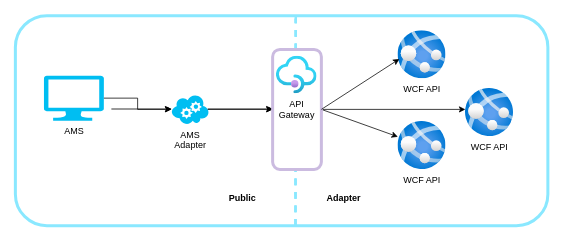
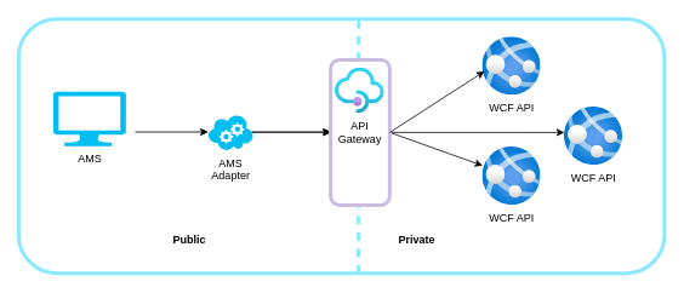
  <mxCell id="0" />
  <mxCell id="1" parent="0" />
  <mxCell id="2" value="" style="group" vertex="1" connectable="0" parent="1"><mxGeometry x="20" y="20" width="710" height="280" as="geometry" /></mxCell>
  <mxCell id="3" value="" style="rounded=1;whiteSpace=wrap;html=1;strokeColor=#8AE8FF;strokeWidth=4;" vertex="1" parent="2"><mxGeometry width="710" height="280" as="geometry" /></mxCell>
  <mxCell id="4" value="AMS" style="verticalLabelPosition=bottom;html=1;verticalAlign=top;align=center;strokeColor=none;fillColor=#00BEF2;shape=mxgraph.azure.computer;pointerEvents=1;" vertex="1" parent="2"><mxGeometry x="38" y="80" width="80" height="60" as="geometry" /></mxCell>
  <mxCell id="5" value="" style="aspect=fixed;html=1;points=[];align=center;image;fontSize=12;image=img/lib/azure2/app_services/API_Management_Services.svg;" vertex="1" parent="2"><mxGeometry x="349" y="95" width="54.17" height="50" as="geometry" /></mxCell>
  <mxCell id="6" value="AMS&lt;br&gt;Adapter" style="verticalLabelPosition=bottom;html=1;verticalAlign=top;align=center;strokeColor=none;fillColor=#00BEF2;shape=mxgraph.azure.cloud_service;" vertex="1" parent="2"><mxGeometry x="208" y="105" width="50" height="40" as="geometry" /></mxCell>
- <mxCell id="7" value="" style="edgeStyle=orthogonalEdgeStyle;rounded=0;orthogonalLoop=1;jettySize=auto;html=1;" edge="1" parent="2" source="4" target="6"><mxGeometry relative="1" as="geometry" /></mxCell>
  <mxCell id="8" value="" style="endArrow=classic;html=1;rounded=0;exitX=0.97;exitY=0.5;exitDx=0;exitDy=0;exitPerimeter=0;entryX=0;entryY=0.5;entryDx=0;entryDy=0;" edge="1" parent="2" source="6" target="24"><mxGeometry width="50" height="50" relative="1" as="geometry"><mxPoint x="378" y="370" as="sourcePoint" /><mxPoint x="428" y="320" as="targetPoint" /></mxGeometry></mxCell>
  <mxCell id="9" value="WCF API" style="aspect=fixed;html=1;points=[];align=center;image;fontSize=12;image=img/lib/azure2/app_services/App_Services.svg;" vertex="1" parent="2"><mxGeometry x="510" y="20" width="64" height="64" as="geometry" /></mxCell>
  <mxCell id="10" value="WCF API" style="aspect=fixed;html=1;points=[];align=center;image;fontSize=12;image=img/lib/azure2/app_services/App_Services.svg;" vertex="1" parent="2"><mxGeometry x="600" y="97" width="64" height="64" as="geometry" /></mxCell>
  <mxCell id="11" value="WCF API" style="aspect=fixed;html=1;points=[];align=center;image;fontSize=12;image=img/lib/azure2/app_services/App_Services.svg;" vertex="1" parent="2"><mxGeometry x="510" y="141" width="64" height="64" as="geometry" /></mxCell>
  <mxCell id="12" value="" style="endArrow=classic;html=1;rounded=0;exitX=1;exitY=0.5;exitDx=0;exitDy=0;fontColor=#8AE8FF;" edge="1" parent="2" source="24" target="11"><mxGeometry width="50" height="50" relative="1" as="geometry"><mxPoint x="418" y="135" as="sourcePoint" /><mxPoint x="521.984" y="67.824" as="targetPoint" /></mxGeometry></mxCell>
  <mxCell id="13" value="" style="endArrow=classic;html=1;rounded=0;exitX=1;exitY=0.5;exitDx=0;exitDy=0;entryX=0;entryY=0.438;entryDx=0;entryDy=0;entryPerimeter=0;fontColor=#8AE8FF;" edge="1" parent="2" source="24" target="10"><mxGeometry width="50" height="50" relative="1" as="geometry"><mxPoint x="428" y="145" as="sourcePoint" /><mxPoint x="531.984" y="77.824" as="targetPoint" /></mxGeometry></mxCell>
  <mxCell id="14" value="" style="edgeStyle=orthogonalEdgeStyle;rounded=0;orthogonalLoop=1;jettySize=auto;html=1;" edge="1" parent="2"><mxGeometry relative="1" as="geometry"><mxPoint x="128" y="124.5" as="sourcePoint" /><mxPoint x="208" y="124.5" as="targetPoint" /></mxGeometry></mxCell>
  <mxCell id="15" value="" style="endArrow=classic;html=1;rounded=0;exitX=0.97;exitY=0.5;exitDx=0;exitDy=0;exitPerimeter=0;entryX=0;entryY=0.5;entryDx=0;entryDy=0;" edge="1" parent="2"><mxGeometry width="50" height="50" relative="1" as="geometry"><mxPoint x="256.5" y="124.5" as="sourcePoint" /><mxPoint x="343" y="124.5" as="targetPoint" /></mxGeometry></mxCell>
  <mxCell id="16" value="" style="edgeStyle=orthogonalEdgeStyle;rounded=0;orthogonalLoop=1;jettySize=auto;html=1;fontColor=#8AE8FF;strokeWidth=0;" edge="1" parent="2"><mxGeometry relative="1" as="geometry"><mxPoint x="128" y="124.5" as="sourcePoint" /><mxPoint x="208" y="124.5" as="targetPoint" /></mxGeometry></mxCell>
  <mxCell id="17" value="" style="endArrow=classic;html=1;rounded=0;exitX=0.97;exitY=0.5;exitDx=0;exitDy=0;exitPerimeter=0;entryX=0;entryY=0.5;entryDx=0;entryDy=0;fontColor=#8AE8FF;spacing=2;strokeWidth=0;" edge="1" parent="2"><mxGeometry width="50" height="50" relative="1" as="geometry"><mxPoint x="256.5" y="124.5" as="sourcePoint" /><mxPoint x="343" y="124.5" as="targetPoint" /></mxGeometry></mxCell>
- <mxCell id="18" value="Public" style="text;html=1;strokeColor=none;fillColor=none;align=center;verticalAlign=middle;whiteSpace=wrap;rounded=0;fontColor=none;fontStyle=1" vertex="1" parent="2"><mxGeometry x="273" y="229" width="60" height="30" as="geometry" /></mxCell>
- <mxCell id="19" value="Adapter" style="text;html=1;strokeColor=none;fillColor=none;align=center;verticalAlign=middle;whiteSpace=wrap;rounded=0;fontColor=none;fontStyle=1" vertex="1" parent="2"><mxGeometry x="408" y="229" width="60" height="30" as="geometry" /></mxCell>
+ <mxCell id="18" value="Public" style="text;html=1;strokeColor=none;fillColor=none;align=center;verticalAlign=middle;whiteSpace=wrap;rounded=0;fontColor=none;fontStyle=1" vertex="1" parent="2"><mxGeometry x="158" y="229" width="60" height="30" as="geometry" /></mxCell>
+ <mxCell id="19" value="Private" style="text;html=1;strokeColor=none;fillColor=none;align=center;verticalAlign=middle;whiteSpace=wrap;rounded=0;fontColor=none;fontStyle=1" vertex="1" parent="2"><mxGeometry x="408" y="229" width="60" height="30" as="geometry" /></mxCell>
  <mxCell id="20" value="API&#10;Gateway" style="group;verticalAlign=middle;strokeColor=none;" vertex="1" connectable="0" parent="2"><mxGeometry x="343" y="45" width="65" height="160" as="geometry" /></mxCell>
  <mxCell id="21" value="" style="endArrow=none;dashed=1;html=1;rounded=0;labelBorderColor=#8AE8FF;fontColor=none;strokeColor=#8AE8FF;strokeWidth=3;exitX=0.526;exitY=1.001;exitDx=0;exitDy=0;exitPerimeter=0;" edge="1" parent="20" source="3"><mxGeometry width="50" height="50" relative="1" as="geometry"><mxPoint x="443.46" y="320.28" as="sourcePoint" /><mxPoint x="31" y="-45" as="targetPoint" /></mxGeometry></mxCell>
  <mxCell id="22" value="" style="endArrow=none;dashed=1;html=1;rounded=0;labelBorderColor=#8AE8FF;fontColor=none;strokeColor=#8AE8FF;strokeWidth=3;exitX=0.526;exitY=1.001;exitDx=0;exitDy=0;exitPerimeter=0;" edge="1" parent="20" source="3"><mxGeometry width="50" height="50" relative="1" as="geometry"><mxPoint x="443.46" y="320.28" as="sourcePoint" /><mxPoint x="31" y="-45" as="targetPoint" /></mxGeometry></mxCell>
  <mxCell id="23" value="" style="endArrow=none;dashed=1;html=1;rounded=0;labelBorderColor=#8AE8FF;fontColor=none;strokeColor=#8AE8FF;strokeWidth=3;exitX=0.526;exitY=1.001;exitDx=0;exitDy=0;exitPerimeter=0;" edge="1" parent="20" source="3"><mxGeometry width="50" height="50" relative="1" as="geometry"><mxPoint x="31" y="179" as="sourcePoint" /><mxPoint x="30.5" y="-41" as="targetPoint" /></mxGeometry></mxCell>
  <mxCell id="24" value="API&lt;br&gt;Gateway" style="rounded=1;whiteSpace=wrap;html=1;strokeWidth=4;strokeColor=#CBBBE0;" vertex="1" parent="20"><mxGeometry width="65" height="160" as="geometry" /></mxCell>
  <mxCell id="25" value="" style="aspect=fixed;html=1;points=[];align=center;image;fontSize=12;image=img/lib/azure2/app_services/API_Management_Services.svg;" vertex="1" parent="20"><mxGeometry x="4.91" y="9" width="54.17" height="50" as="geometry" /></mxCell>
  <mxCell id="26" value="" style="endArrow=classic;html=1;rounded=0;exitX=1;exitY=0.5;exitDx=0;exitDy=0;entryX=0.031;entryY=0.591;entryDx=0;entryDy=0;entryPerimeter=0;fontColor=#8AE8FF;labelBorderColor=default;" edge="1" parent="2" source="24" target="9"><mxGeometry width="50" height="50" relative="1" as="geometry"><mxPoint x="378" y="360" as="sourcePoint" /><mxPoint x="478.384" y="125.424" as="targetPoint" /></mxGeometry></mxCell>
